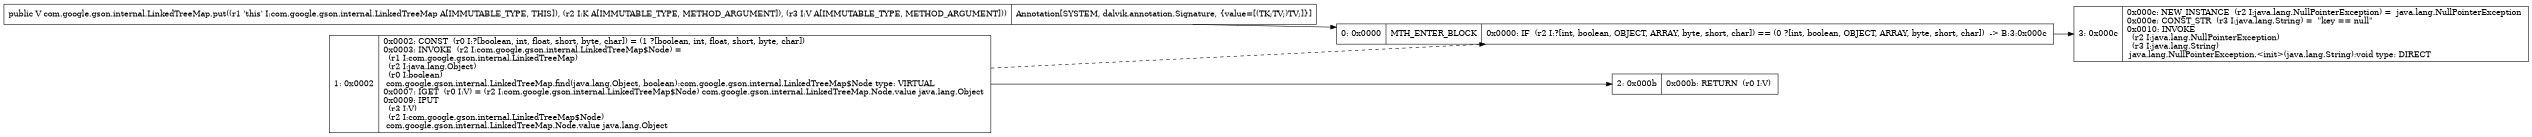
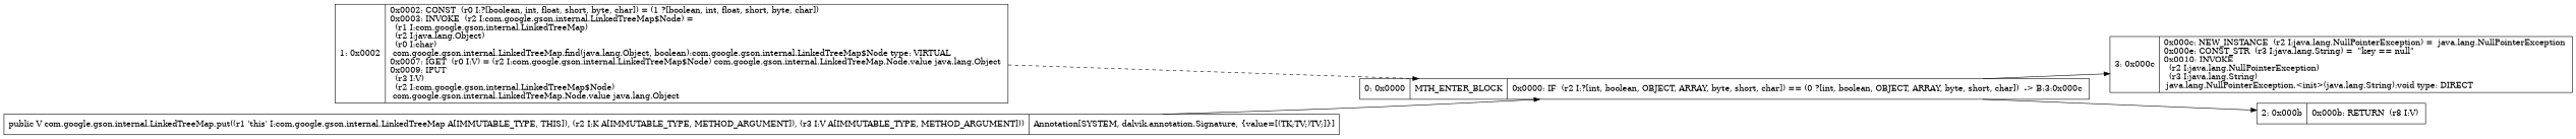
  digraph {
    rankdir=LR
    node [shape=record]
    n1 [label="{0\:\ 0x0000|MTH_ENTER_BLOCK\l|0x0000: IF  (r2 I:?[int, boolean, OBJECT, ARRAY, byte, short, char]) == (0 ?[int, boolean, OBJECT, ARRAY, byte, short, char])  \-\> B:3:0x000c \l}"]
    n2 [label="{3\:\ 0x000c|0x000c: NEW_INSTANCE  (r2 I:java.lang.NullPointerException) =  java.lang.NullPointerException \l0x000e: CONST_STR  (r3 I:java.lang.String) =  \"key == null\" \l0x0010: INVOKE  \l  (r2 I:java.lang.NullPointerException)\l  (r3 I:java.lang.String)\l java.lang.NullPointerException.\<init\>(java.lang.String):void type: DIRECT \l}"]
-   n3 [label="{1\:\ 0x0002|0x0002: CONST  (r0 I:?[boolean, int, float, short, byte, char]) = (1 ?[boolean, int, float, short, byte, char]) \l0x0003: INVOKE  (r2 I:com.google.gson.internal.LinkedTreeMap$Node) = \l  (r1 I:com.google.gson.internal.LinkedTreeMap)\l  (r2 I:java.lang.Object)\l  (r0 I:boolean)\l com.google.gson.internal.LinkedTreeMap.find(java.lang.Object, boolean):com.google.gson.internal.LinkedTreeMap$Node type: VIRTUAL \l0x0007: IGET  (r0 I:V) = (r2 I:com.google.gson.internal.LinkedTreeMap$Node) com.google.gson.internal.LinkedTreeMap.Node.value java.lang.Object \l0x0009: IPUT  \l  (r3 I:V)\l  (r2 I:com.google.gson.internal.LinkedTreeMap$Node)\l com.google.gson.internal.LinkedTreeMap.Node.value java.lang.Object \l}"]
-   n4 [label="{2\:\ 0x000b|0x000b: RETURN  (r0 I:V) \l}"]
+   n3 [label="{1\:\ 0x0002|0x0002: CONST  (r0 I:?[boolean, int, float, short, byte, char]) = (1 ?[boolean, int, float, short, byte, char]) \l0x0003: INVOKE  (r2 I:com.google.gson.internal.LinkedTreeMap$Node) = \l  (r1 I:com.google.gson.internal.LinkedTreeMap)\l  (r2 I:java.lang.Object)\l  (r0 I:char)\l com.google.gson.internal.LinkedTreeMap.find(java.lang.Object, boolean):com.google.gson.internal.LinkedTreeMap$Node type: VIRTUAL \l0x0007: IGET  (r0 I:V) = (r2 I:com.google.gson.internal.LinkedTreeMap$Node) com.google.gson.internal.LinkedTreeMap.Node.value java.lang.Object \l0x0009: IPUT  \l  (r3 I:V)\l  (r2 I:com.google.gson.internal.LinkedTreeMap$Node)\l com.google.gson.internal.LinkedTreeMap.Node.value java.lang.Object \l}"]
+   n4 [label="{2\:\ 0x000b|0x000b: RETURN  (r8 I:V) \l}"]
    n5 [label="{public V com.google.gson.internal.LinkedTreeMap.put((r1 'this' I:com.google.gson.internal.LinkedTreeMap A[IMMUTABLE_TYPE, THIS]), (r2 I:K A[IMMUTABLE_TYPE, METHOD_ARGUMENT]), (r3 I:V A[IMMUTABLE_TYPE, METHOD_ARGUMENT]))  | Annotation[SYSTEM, dalvik.annotation.Signature, \{value=[(TK;TV;)TV;]\}]\l}"]
    n1 -> n2
    n3 -> n1 [style=dashed]
-   n3 -> n4
+   n1 -> n4
    n5 -> n1
  }
